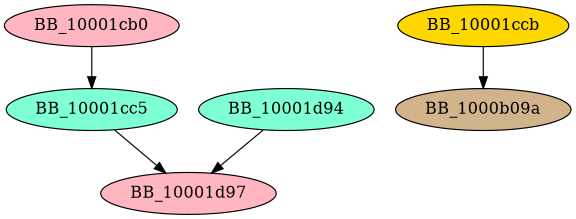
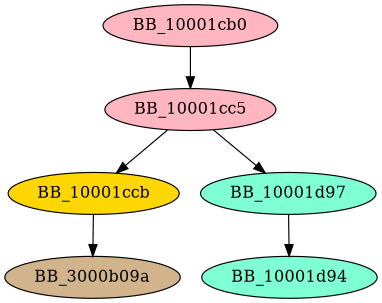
  digraph {
    node [fillcolor=lightpink style=filled]
    BB_10001cb0
-   BB_10001cc5 [fillcolor=aquamarine]
+   BB_10001cc5
    BB_10001ccb [fillcolor=gold]
-   BB_10001d97
-   BB_1000b09a [fillcolor=tan]
+   BB_10001d97 [fillcolor=aquamarine]
+   BB_1000b09a [fillcolor=tan label=BB_3000b09a]
    BB_10001d94 [fillcolor=aquamarine]
    BB_10001cb0 -> BB_10001cc5
+   BB_10001cc5 -> BB_10001ccb
    BB_10001cc5 -> BB_10001d97
    BB_10001ccb -> BB_1000b09a
-   BB_10001d94 -> BB_10001d97
+   BB_10001d97 -> BB_10001d94
  }
